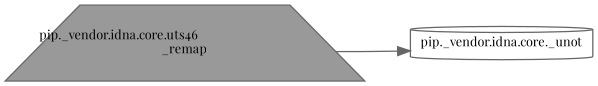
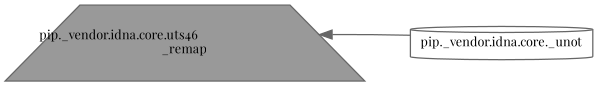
  digraph {
    rankdir=LR
    fontname="Playfair Display"
    node [fontname="Playfair Display" fontsize=10 style=filled]
    n1 [color=gray40 fillcolor=grey60 fontcolor=black height=0.2 label="pip._vendor.idna.core.uts46\l_remap" shape=trapezium width=0.4]
    n2 [color=grey40 fillcolor=white height=0.2 label="pip._vendor.idna.core._unot" shape=cylinder width=0.4]
-   n1 -> n2 [color=gray40 fontname="Playfair Display" fontsize=10 labelfontname=Helvetica labelfontsize=10 style=solid]
+   n2 -> n1 [color=gray40 fontname="Playfair Display" fontsize=10 labelfontname=Helvetica labelfontsize=10 style=solid]
  }
